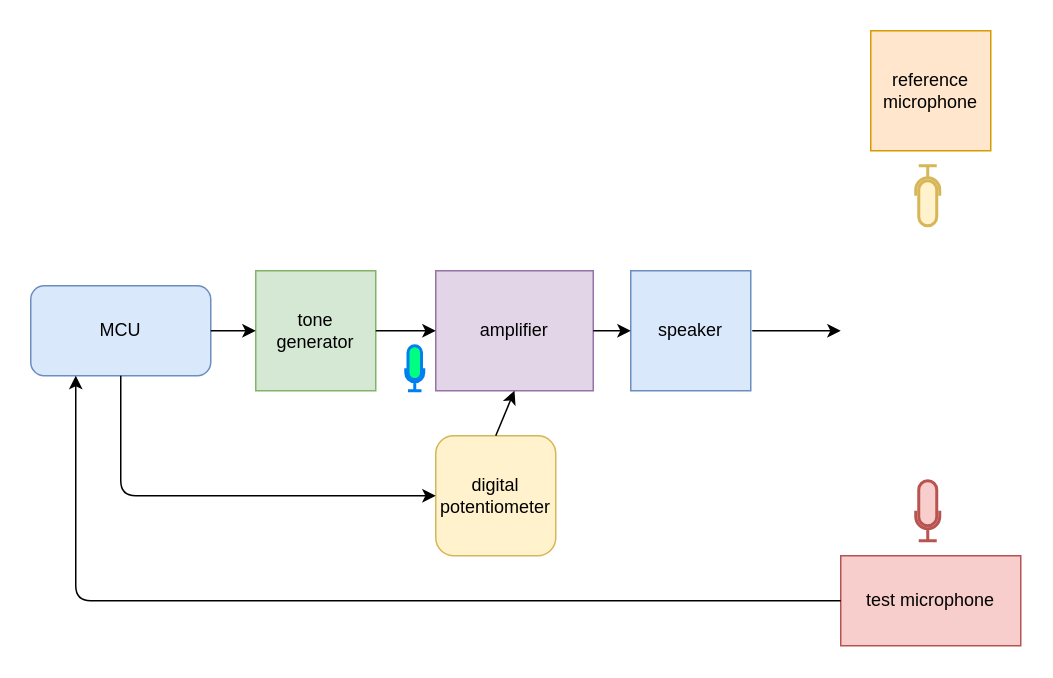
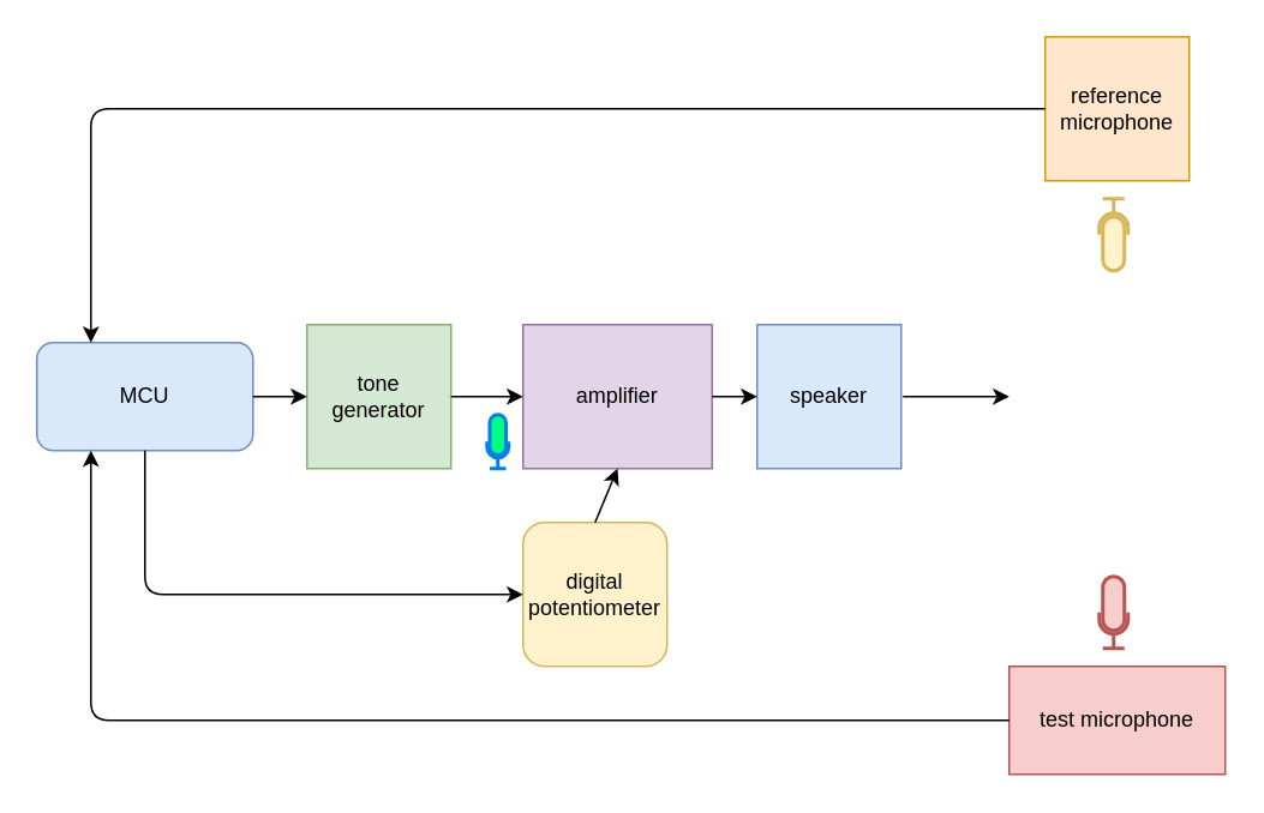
  <mxCell id="0" />
  <mxCell id="1" parent="0" />
  <mxCell id="2" value="MCU" style="rounded=1;whiteSpace=wrap;html=1;fillColor=#dae8fc;strokeColor=#6c8ebf;" vertex="1" parent="1"><mxGeometry x="20" y="190" width="120" height="60" as="geometry" /></mxCell>
  <mxCell id="3" value="reference microphone" style="whiteSpace=wrap;html=1;aspect=fixed;fillColor=#ffe6cc;strokeColor=#d79b00;" vertex="1" parent="1"><mxGeometry x="580" y="20" width="80" height="80" as="geometry" /></mxCell>
  <mxCell id="4" value="test microphone" style="rounded=0;whiteSpace=wrap;html=1;fillColor=#f8cecc;strokeColor=#b85450;" vertex="1" parent="1"><mxGeometry x="560" y="370" width="120" height="60" as="geometry" /></mxCell>
  <mxCell id="5" value="speaker" style="whiteSpace=wrap;html=1;aspect=fixed;fillColor=#dae8fc;strokeColor=#6c8ebf;" vertex="1" parent="1"><mxGeometry x="420" y="180" width="80" height="80" as="geometry" /></mxCell>
  <mxCell id="6" value="tone generator" style="whiteSpace=wrap;html=1;aspect=fixed;fillColor=#d5e8d4;strokeColor=#82b366;" vertex="1" parent="1"><mxGeometry x="170" y="180" width="80" height="80" as="geometry" /></mxCell>
  <mxCell id="7" value="amplifier" style="whiteSpace=wrap;html=1;aspect=fixed;fillColor=#e1d5e7;strokeColor=#9673a6;" vertex="1" parent="1"><mxGeometry x="290" y="180" width="105" height="80" as="geometry" /></mxCell>
  <mxCell id="8" value="digital potentiometer" style="whiteSpace=wrap;html=1;aspect=fixed;fillColor=#fff2cc;strokeColor=#d6b656;rounded=1;" vertex="1" parent="1"><mxGeometry x="290" y="290" width="80" height="80" as="geometry" /></mxCell>
  <mxCell id="9" value="" style="endArrow=classic;html=1;exitX=0.5;exitY=0;exitDx=0;exitDy=0;entryX=0.5;entryY=1;entryDx=0;entryDy=0;" edge="1" parent="1" source="8" target="7"><mxGeometry width="50" height="50" relative="1" as="geometry"><mxPoint x="500" y="330" as="sourcePoint" /><mxPoint x="550" y="280" as="targetPoint" /></mxGeometry></mxCell>
  <mxCell id="10" value="" style="endArrow=classic;html=1;entryX=0;entryY=0.5;entryDx=0;entryDy=0;" edge="1" parent="1" source="6" target="7"><mxGeometry width="50" height="50" relative="1" as="geometry"><mxPoint x="235" y="270" as="sourcePoint" /><mxPoint x="265" y="220" as="targetPoint" /></mxGeometry></mxCell>
  <mxCell id="11" value="" style="endArrow=classic;html=1;exitX=1;exitY=0.5;exitDx=0;exitDy=0;entryX=0;entryY=0.5;entryDx=0;entryDy=0;" edge="1" parent="1" source="7" target="5"><mxGeometry width="50" height="50" relative="1" as="geometry"><mxPoint x="355" y="219.83" as="sourcePoint" /><mxPoint x="385" y="219.83" as="targetPoint" /></mxGeometry></mxCell>
  <mxCell id="12" value="" style="endArrow=classic;html=1;exitX=1;exitY=0.5;exitDx=0;exitDy=0;entryX=0;entryY=0.5;entryDx=0;entryDy=0;" edge="1" parent="1" source="2" target="6"><mxGeometry width="50" height="50" relative="1" as="geometry"><mxPoint x="130" y="160" as="sourcePoint" /><mxPoint x="160" y="160" as="targetPoint" /></mxGeometry></mxCell>
+ <mxCell id="13" value="" style="edgeStyle=segmentEdgeStyle;endArrow=classic;html=1;exitX=0;exitY=0.5;exitDx=0;exitDy=0;entryX=0.25;entryY=0;entryDx=0;entryDy=0;" edge="1" parent="1" source="3" target="2"><mxGeometry width="50" height="50" relative="1" as="geometry"><mxPoint x="230" y="60" as="sourcePoint" /><mxPoint x="280" y="10" as="targetPoint" /><Array as="points"><mxPoint x="50" y="60" /></Array></mxGeometry></mxCell>
  <mxCell id="14" value="" style="edgeStyle=segmentEdgeStyle;endArrow=classic;html=1;exitX=0;exitY=0.5;exitDx=0;exitDy=0;entryX=0.25;entryY=1;entryDx=0;entryDy=0;" edge="1" parent="1" source="4" target="2"><mxGeometry width="50" height="50" relative="1" as="geometry"><mxPoint x="180" y="470" as="sourcePoint" /><mxPoint x="50" y="253" as="targetPoint" /><Array as="points"><mxPoint x="50" y="400" /></Array></mxGeometry></mxCell>
  <mxCell id="15" value="" style="edgeStyle=segmentEdgeStyle;endArrow=classic;html=1;exitX=0.5;exitY=1;exitDx=0;exitDy=0;" edge="1" parent="1" source="2" target="8"><mxGeometry width="50" height="50" relative="1" as="geometry"><mxPoint x="160" y="330" as="sourcePoint" /><mxPoint x="210" y="280" as="targetPoint" /><Array as="points"><mxPoint x="80" y="330" /></Array></mxGeometry></mxCell>
  <mxCell id="16" value="" style="shape=image;html=1;verticalAlign=top;verticalLabelPosition=bottom;labelBackgroundColor=#ffffff;imageAspect=0;aspect=fixed;image=https://cdn0.iconfinder.com/data/icons/news-and-magazine/512/information-128.png;fillColor=#00FF80;" vertex="1" parent="1"><mxGeometry x="560" y="190" width="60" height="60" as="geometry" /></mxCell>
  <mxCell id="17" value="" style="endArrow=classic;html=1;entryX=0;entryY=0.5;entryDx=0;entryDy=0;" edge="1" parent="1" target="16"><mxGeometry width="50" height="50" relative="1" as="geometry"><mxPoint x="501" y="220" as="sourcePoint" /><mxPoint x="550" y="160" as="targetPoint" /></mxGeometry></mxCell>
  <mxCell id="18" value="" style="html=1;verticalLabelPosition=bottom;align=center;labelBackgroundColor=#ffffff;verticalAlign=top;strokeWidth=2;strokeColor=#0080F0;shadow=0;dashed=0;shape=mxgraph.ios7.icons.microphone;fillColor=#00FF80;" vertex="1" parent="1"><mxGeometry x="270" y="230" width="12" height="30" as="geometry" /></mxCell>
  <mxCell id="19" value="" style="html=1;verticalLabelPosition=bottom;align=center;labelBackgroundColor=#ffffff;verticalAlign=top;strokeWidth=2;strokeColor=#d6b656;shadow=0;dashed=0;shape=mxgraph.ios7.icons.microphone;fillColor=#fff2cc;direction=west;" vertex="1" parent="1"><mxGeometry x="610" y="110" width="16" height="40" as="geometry" /></mxCell>
  <mxCell id="20" value="" style="html=1;verticalLabelPosition=bottom;align=center;labelBackgroundColor=#ffffff;verticalAlign=top;strokeWidth=2;strokeColor=#b85450;shadow=0;dashed=0;shape=mxgraph.ios7.icons.microphone;fillColor=#f8cecc;direction=east;" vertex="1" parent="1"><mxGeometry x="610" y="320" width="16" height="40" as="geometry" /></mxCell>
